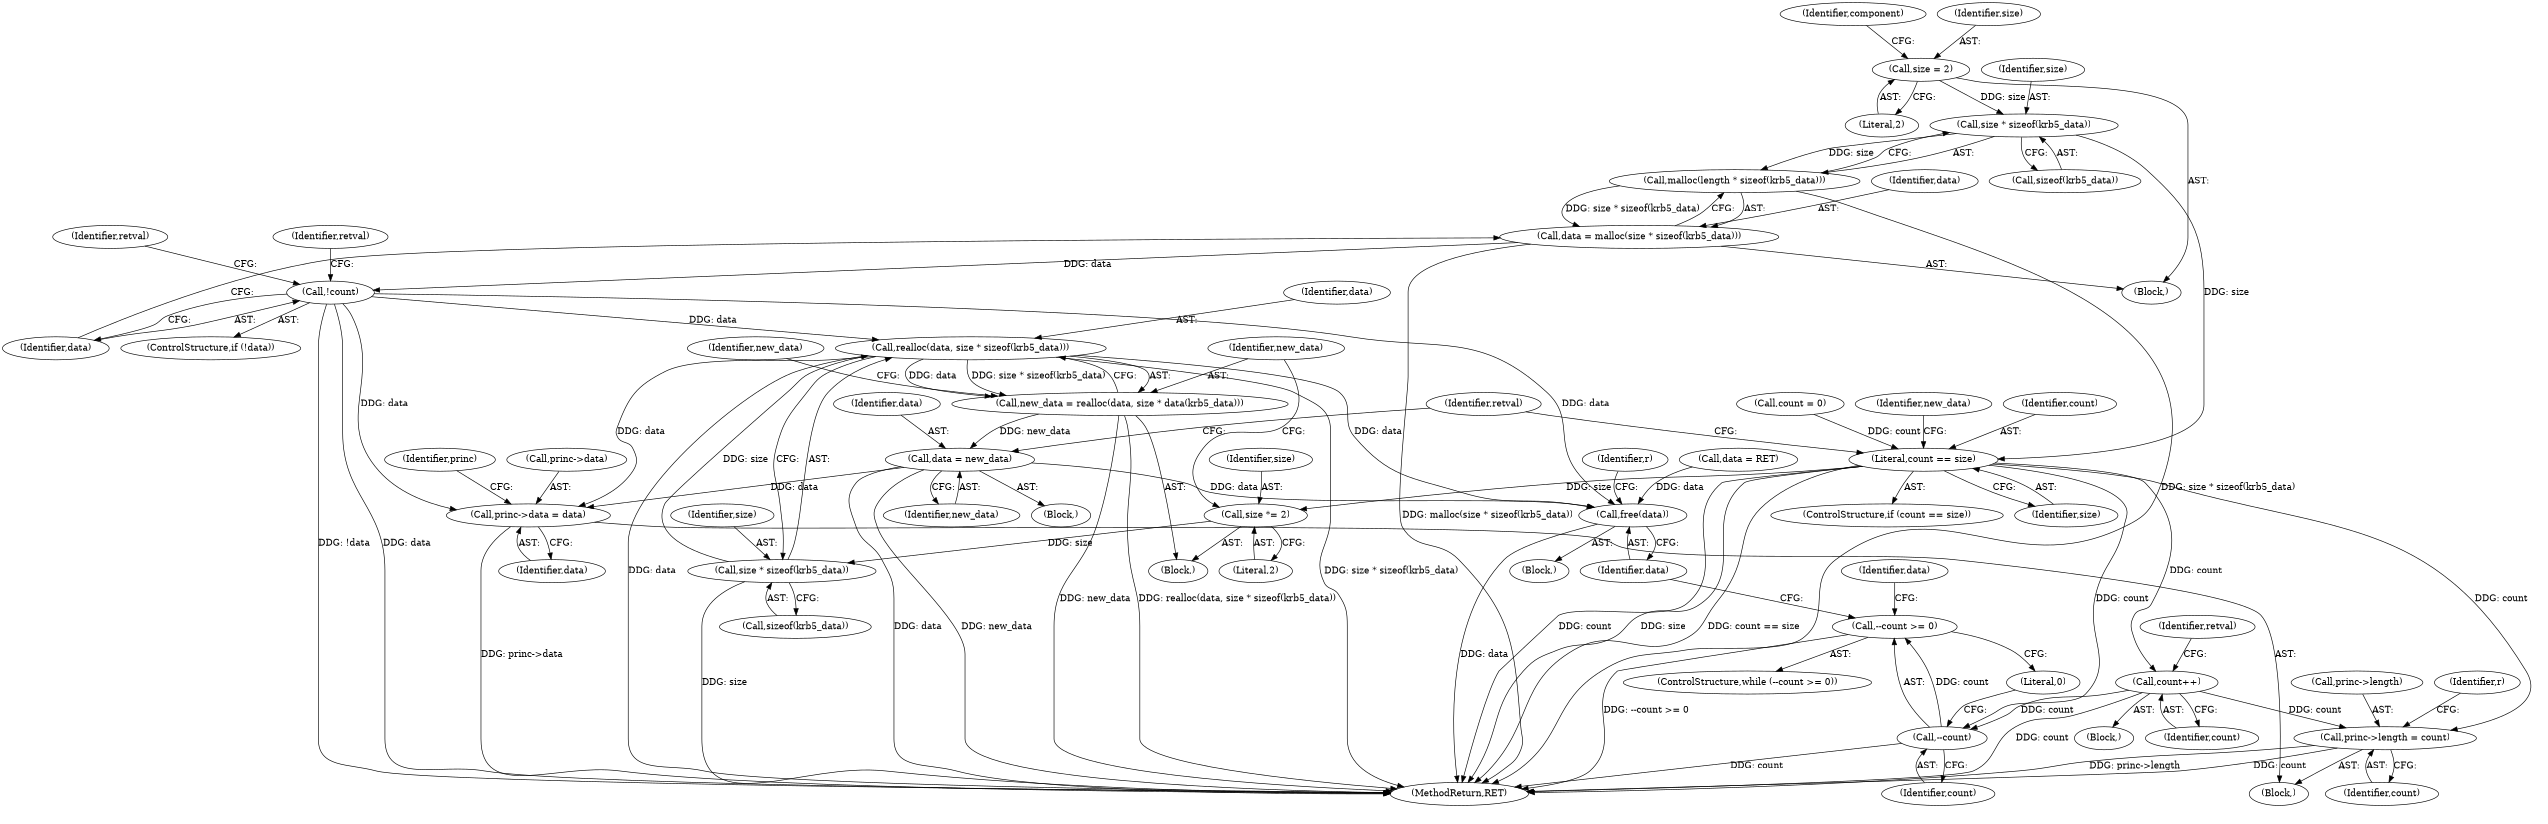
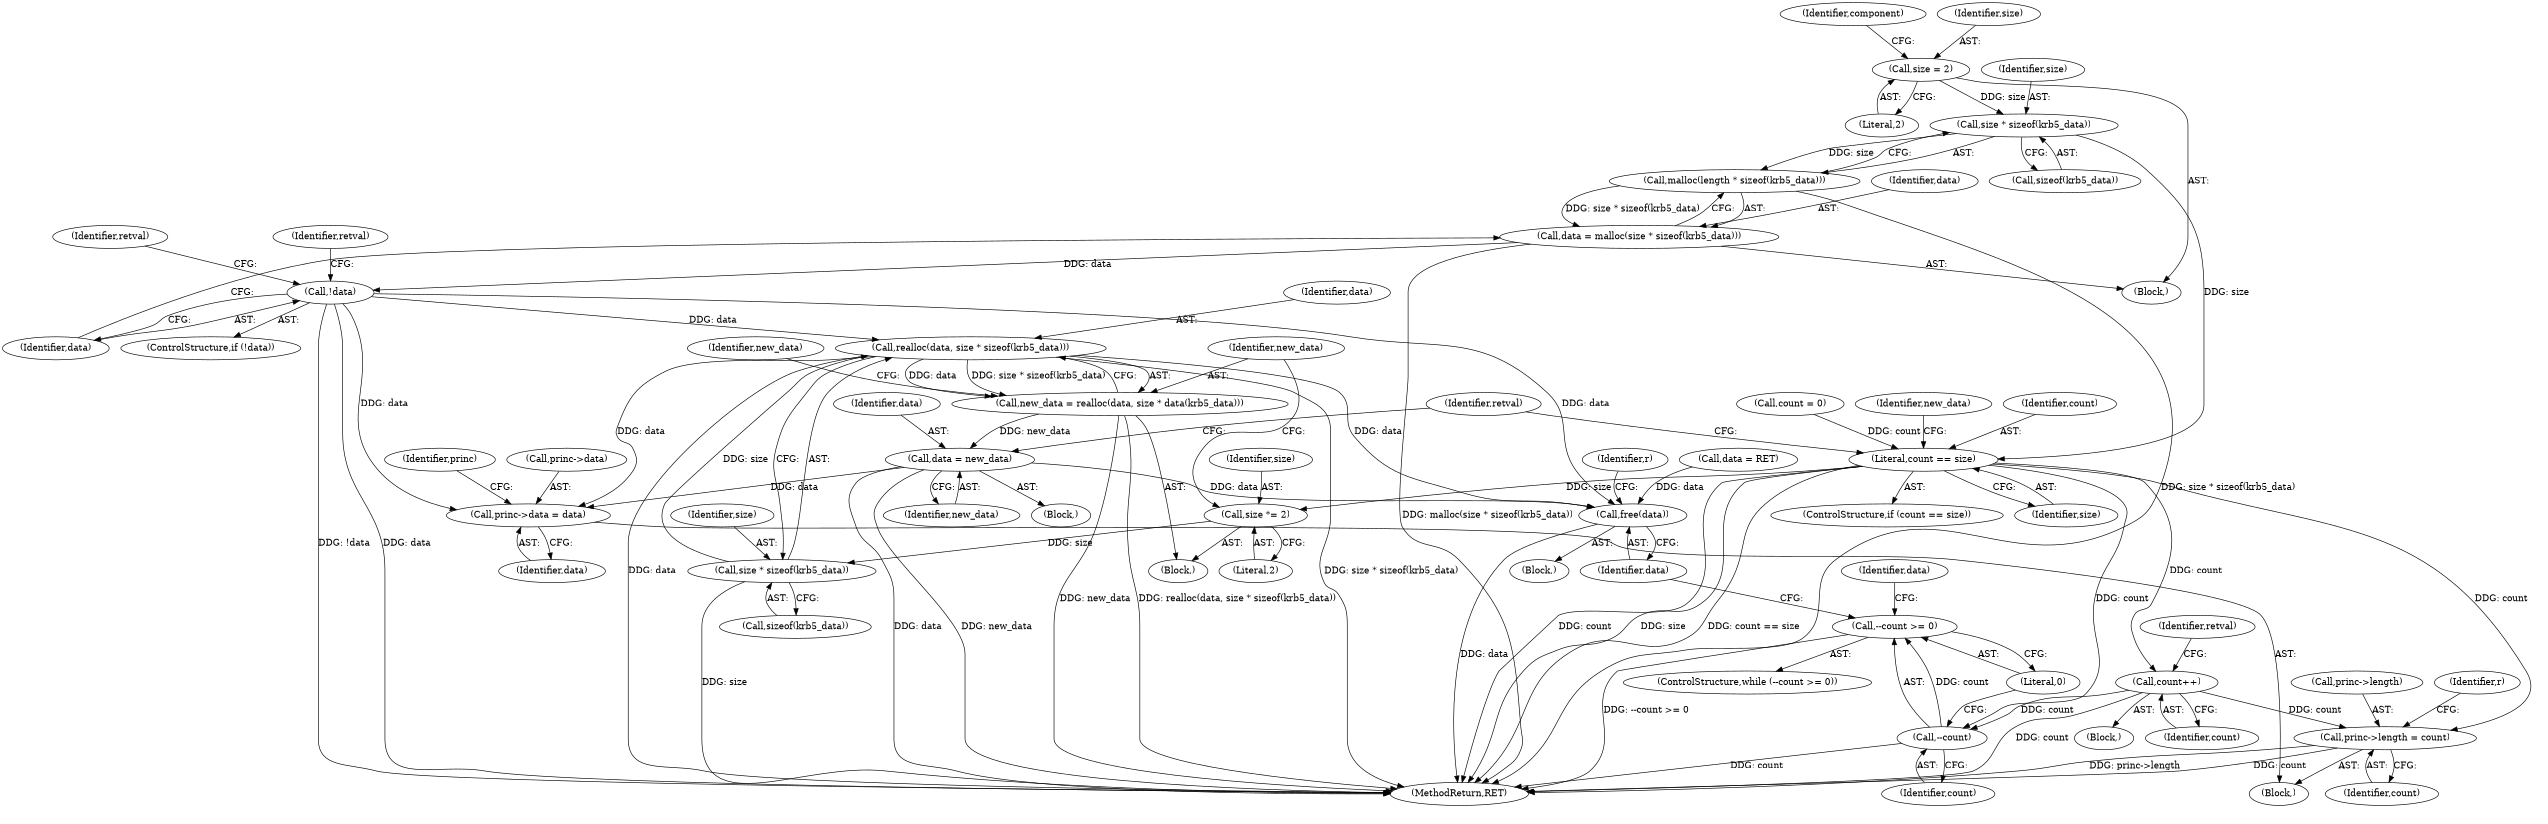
  digraph {
    n1 [label="(Call,size * sizeof(krb5_data))"]
    n2 [label="(Call,malloc(length * sizeof(krb5_data)))"]
    n3 [label="(Literal,count == size)"]
    n4 [label="(Call,sizeof(krb5_data))"]
    n5 [label="(Call,data = malloc(size * sizeof(krb5_data)))"]
    n6 [label="(MethodReturn,RET)"]
    n7 [label="(Call,size *= 2)"]
    n8 [label="(Call,count++)"]
    n9 [label="(Call,princ->length = count)"]
    n10 [label="(Call,--count)"]
    n11 [label="(Identifier,size)"]
    n12 [label="(ControlStructure,if (count == size))"]
    n13 [label="(Call,size = 2)"]
    n14 [label="(Literal,2)"]
    n15 [label="(Block,)"]
-   n16 [label="(Call,!count)"]
+   n16 [label="(Call,!data)"]
    n17 [label="(Call,realloc(data, size * sizeof(krb5_data)))"]
    n18 [label="(Call,princ->data = data)"]
    n19 [label="(Call,free(data))"]
    n20 [label="(Identifier,data)"]
    n21 [label="(ControlStructure,if (!data))"]
    n22 [label="(Call,new_data = realloc(data, size * data(krb5_data)))"]
    n23 [label="(Call,size * sizeof(krb5_data))"]
    n24 [label="(Identifier,data)"]
    n25 [label="(Block,)"]
    n26 [label="(Block,)"]
    n27 [label="(Identifier,data)"]
    n28 [label="(Call,data = new_data)"]
    n29 [label="(Block,)"]
    n30 [label="(Call,sizeof(krb5_data))"]
    n31 [label="(Identifier,new_data)"]
    n32 [label="(Block,)"]
    n33 [label="(Call,--count >= 0)"]
    n34 [label="(Literal,2)"]
    n35 [label="(Block,)"]
    n36 [label="(Identifier,count)"]
    n37 [label="(Identifier,count)"]
    n38 [label="(Identifier,count)"]
    n39 [label="(ControlStructure,while (--count >= 0))"]
    n40 [label="(Literal,0)"]
    n41 [label="(Call,princ->length)"]
    n42 [label="(Identifier,component)"]
    n43 [label="(Identifier,r)"]
    n44 [label="(Call,data = RET)"]
    n45 [label="(Identifier,retval)"]
    n46 [label="(Identifier,princ)"]
    n47 [label="(Identifier,new_data)"]
    n48 [label="(Identifier,new_data)"]
    n49 [label="(Identifier,retval)"]
    n50 [label="(Identifier,size)"]
    n51 [label="(Identifier,r)"]
    n52 [label="(Identifier,data)"]
    n53 [label="(Identifier,count)"]
    n54 [label="(Identifier,size)"]
    n55 [label="(Call,count = 0)"]
    n56 [label="(Identifier,size)"]
    n57 [label="(Identifier,data)"]
    n58 [label="(Identifier,new_data)"]
    n59 [label="(Identifier,size)"]
    n60 [label="(Call,princ->data)"]
    n61 [label="(Identifier,data)"]
    n62 [label="(Identifier,retval)"]
    n63 [label="(Identifier,retval)"]
    n64 [label="(Identifier,data)"]
    n1 -> n2 [label="AST: "]
    n1 -> n2 [label="DDG: size"]
    n1 -> n3 [label="DDG: size"]
    n1 -> n4 [label="CFG: "]
    n2 -> n1 [label="CFG: "]
    n2 -> n5 [label="AST: "]
    n2 -> n5 [label="DDG: size * sizeof(krb5_data)"]
    n2 -> n6 [label="DDG: size * sizeof(krb5_data)"]
    n3 -> n6 [label="DDG: count"]
    n3 -> n6 [label="DDG: size"]
    n3 -> n6 [label="DDG: count == size"]
    n3 -> n7 [label="DDG: size"]
    n3 -> n8 [label="DDG: count"]
    n3 -> n9 [label="DDG: count"]
    n3 -> n10 [label="DDG: count"]
    n3 -> n11 [label="CFG: "]
    n3 -> n12 [label="AST: "]
    n4 -> n1 [label="AST: "]
    n5 -> n2 [label="CFG: "]
    n5 -> n6 [label="DDG: malloc(size * sizeof(krb5_data))"]
    n5 -> n15 [label="AST: "]
    n5 -> n16 [label="DDG: data"]
    n7 -> n23 [label="DDG: size"]
    n7 -> n29 [label="AST: "]
    n7 -> n34 [label="CFG: "]
    n8 -> n6 [label="DDG: count"]
    n8 -> n9 [label="DDG: count"]
    n8 -> n10 [label="DDG: count"]
    n8 -> n35 [label="AST: "]
    n8 -> n36 [label="CFG: "]
    n9 -> n6 [label="DDG: princ->length"]
    n9 -> n6 [label="DDG: count"]
    n9 -> n25 [label="AST: "]
    n9 -> n37 [label="CFG: "]
    n10 -> n6 [label="DDG: count"]
    n10 -> n33 [label="AST: "]
    n10 -> n33 [label="DDG: count"]
    n10 -> n38 [label="CFG: "]
    n11 -> n3 [label="AST: "]
    n13 -> n1 [label="DDG: size"]
    n13 -> n14 [label="CFG: "]
    n13 -> n15 [label="AST: "]
    n14 -> n13 [label="AST: "]
    n16 -> n6 [label="DDG: !data"]
    n16 -> n6 [label="DDG: data"]
    n16 -> n17 [label="DDG: data"]
    n16 -> n18 [label="DDG: data"]
    n16 -> n19 [label="DDG: data"]
    n16 -> n20 [label="CFG: "]
    n16 -> n21 [label="AST: "]
    n17 -> n6 [label="DDG: data"]
    n17 -> n6 [label="DDG: size * sizeof(krb5_data)"]
    n17 -> n18 [label="DDG: data"]
    n17 -> n19 [label="DDG: data"]
    n17 -> n22 [label="AST: "]
    n17 -> n22 [label="DDG: data"]
    n17 -> n22 [label="DDG: size * sizeof(krb5_data)"]
    n17 -> n23 [label="CFG: "]
-   n18 -> n6 [label="DDG: princ->data"]
    n18 -> n24 [label="CFG: "]
    n18 -> n25 [label="AST: "]
    n19 -> n6 [label="DDG: data"]
    n19 -> n26 [label="AST: "]
    n19 -> n27 [label="CFG: "]
    n20 -> n5 [label="CFG: "]
    n20 -> n16 [label="AST: "]
    n22 -> n6 [label="DDG: realloc(data, size * sizeof(krb5_data))"]
    n22 -> n6 [label="DDG: new_data"]
    n22 -> n17 [label="CFG: "]
    n22 -> n28 [label="DDG: new_data"]
    n22 -> n29 [label="AST: "]
    n23 -> n6 [label="DDG: size"]
    n23 -> n17 [label="AST: "]
    n23 -> n17 [label="DDG: size"]
    n23 -> n30 [label="CFG: "]
    n24 -> n18 [label="AST: "]
    n27 -> n19 [label="AST: "]
    n27 -> n33 [label="CFG: "]
    n28 -> n6 [label="DDG: data"]
    n28 -> n6 [label="DDG: new_data"]
    n28 -> n18 [label="DDG: data"]
    n28 -> n19 [label="DDG: data"]
    n28 -> n31 [label="CFG: "]
    n28 -> n32 [label="AST: "]
    n30 -> n23 [label="AST: "]
    n31 -> n28 [label="AST: "]
    n33 -> n6 [label="DDG: --count >= 0"]
    n33 -> n39 [label="AST: "]
    n33 -> n40 [label="CFG: "]
    n34 -> n7 [label="AST: "]
    n36 -> n8 [label="AST: "]
    n37 -> n9 [label="AST: "]
    n38 -> n10 [label="AST: "]
    n40 -> n10 [label="CFG: "]
+   n40 -> n33 [label="AST: "]
    n41 -> n9 [label="AST: "]
    n42 -> n13 [label="CFG: "]
    n43 -> n19 [label="CFG: "]
    n44 -> n19 [label="DDG: data"]
    n45 -> n8 [label="CFG: "]
    n46 -> n18 [label="CFG: "]
    n47 -> n3 [label="CFG: "]
    n48 -> n22 [label="CFG: "]
    n49 -> n16 [label="CFG: "]
    n50 -> n7 [label="AST: "]
    n51 -> n9 [label="CFG: "]
    n52 -> n5 [label="AST: "]
    n53 -> n3 [label="AST: "]
    n54 -> n13 [label="AST: "]
    n55 -> n3 [label="DDG: count"]
    n56 -> n23 [label="AST: "]
    n57 -> n28 [label="AST: "]
    n58 -> n7 [label="CFG: "]
    n58 -> n22 [label="AST: "]
    n59 -> n1 [label="AST: "]
    n60 -> n18 [label="AST: "]
    n61 -> n17 [label="AST: "]
    n62 -> n3 [label="CFG: "]
    n62 -> n28 [label="CFG: "]
    n63 -> n16 [label="CFG: "]
    n64 -> n33 [label="CFG: "]
  }
